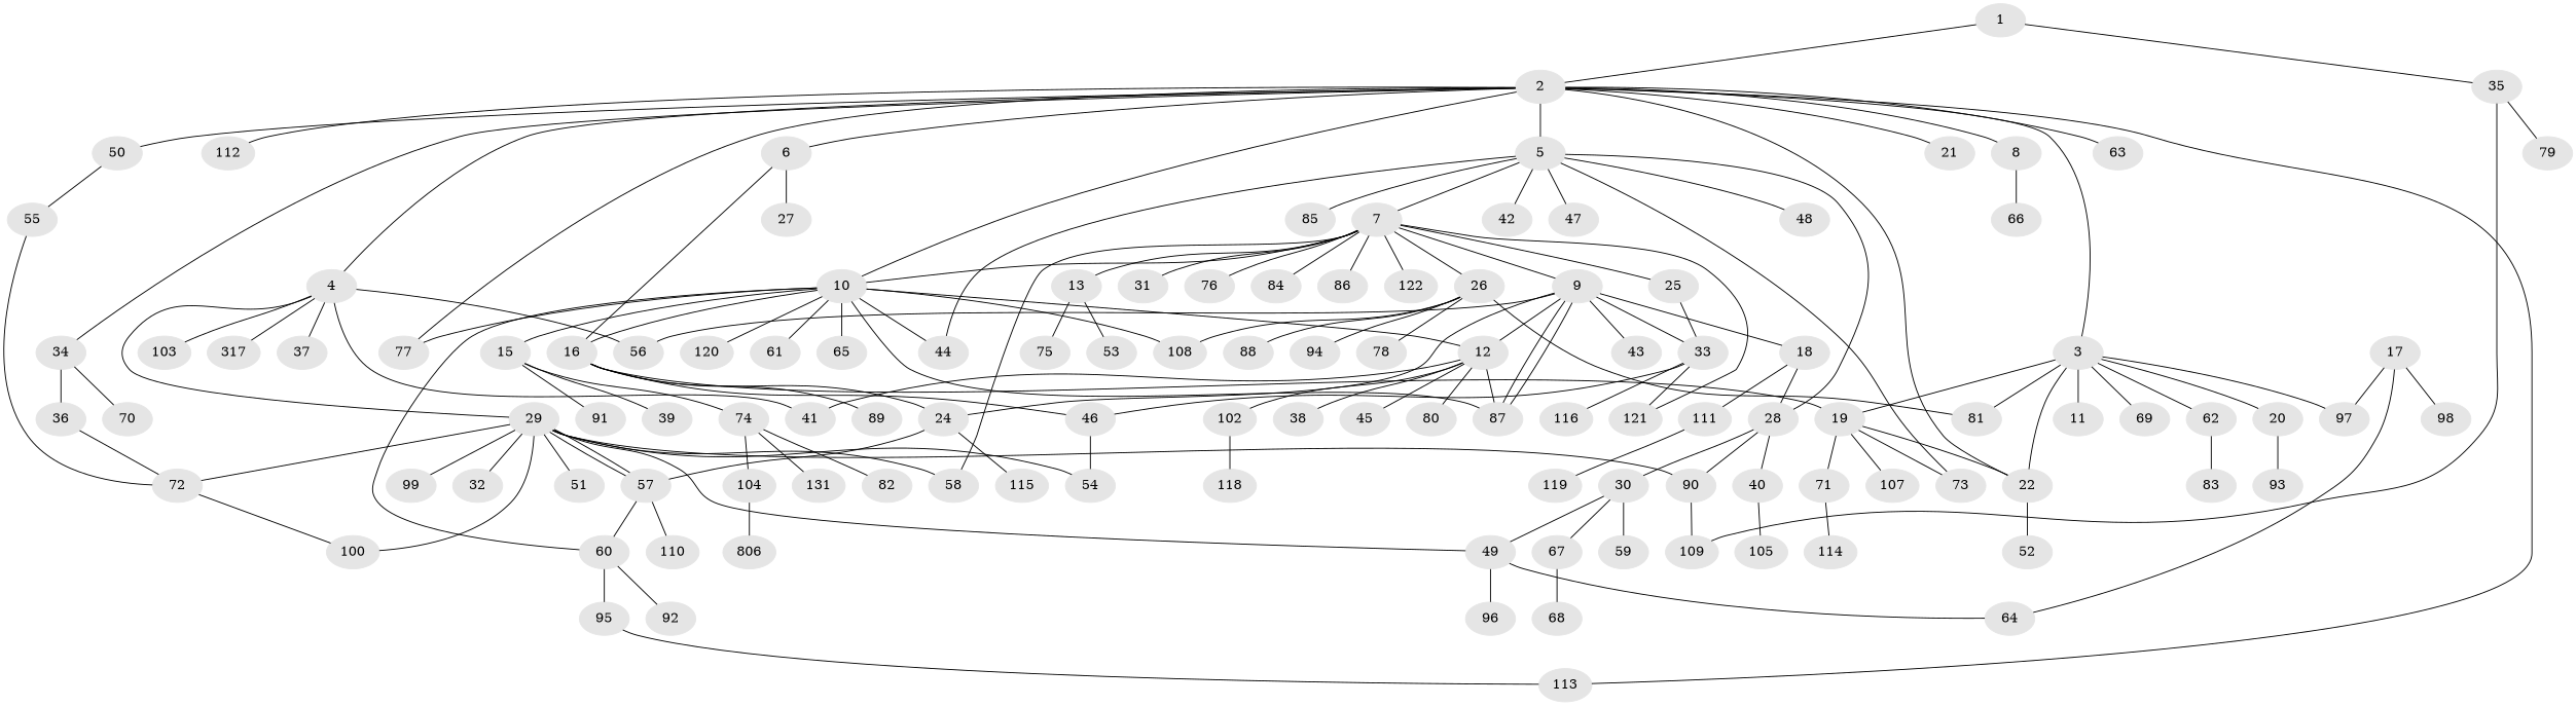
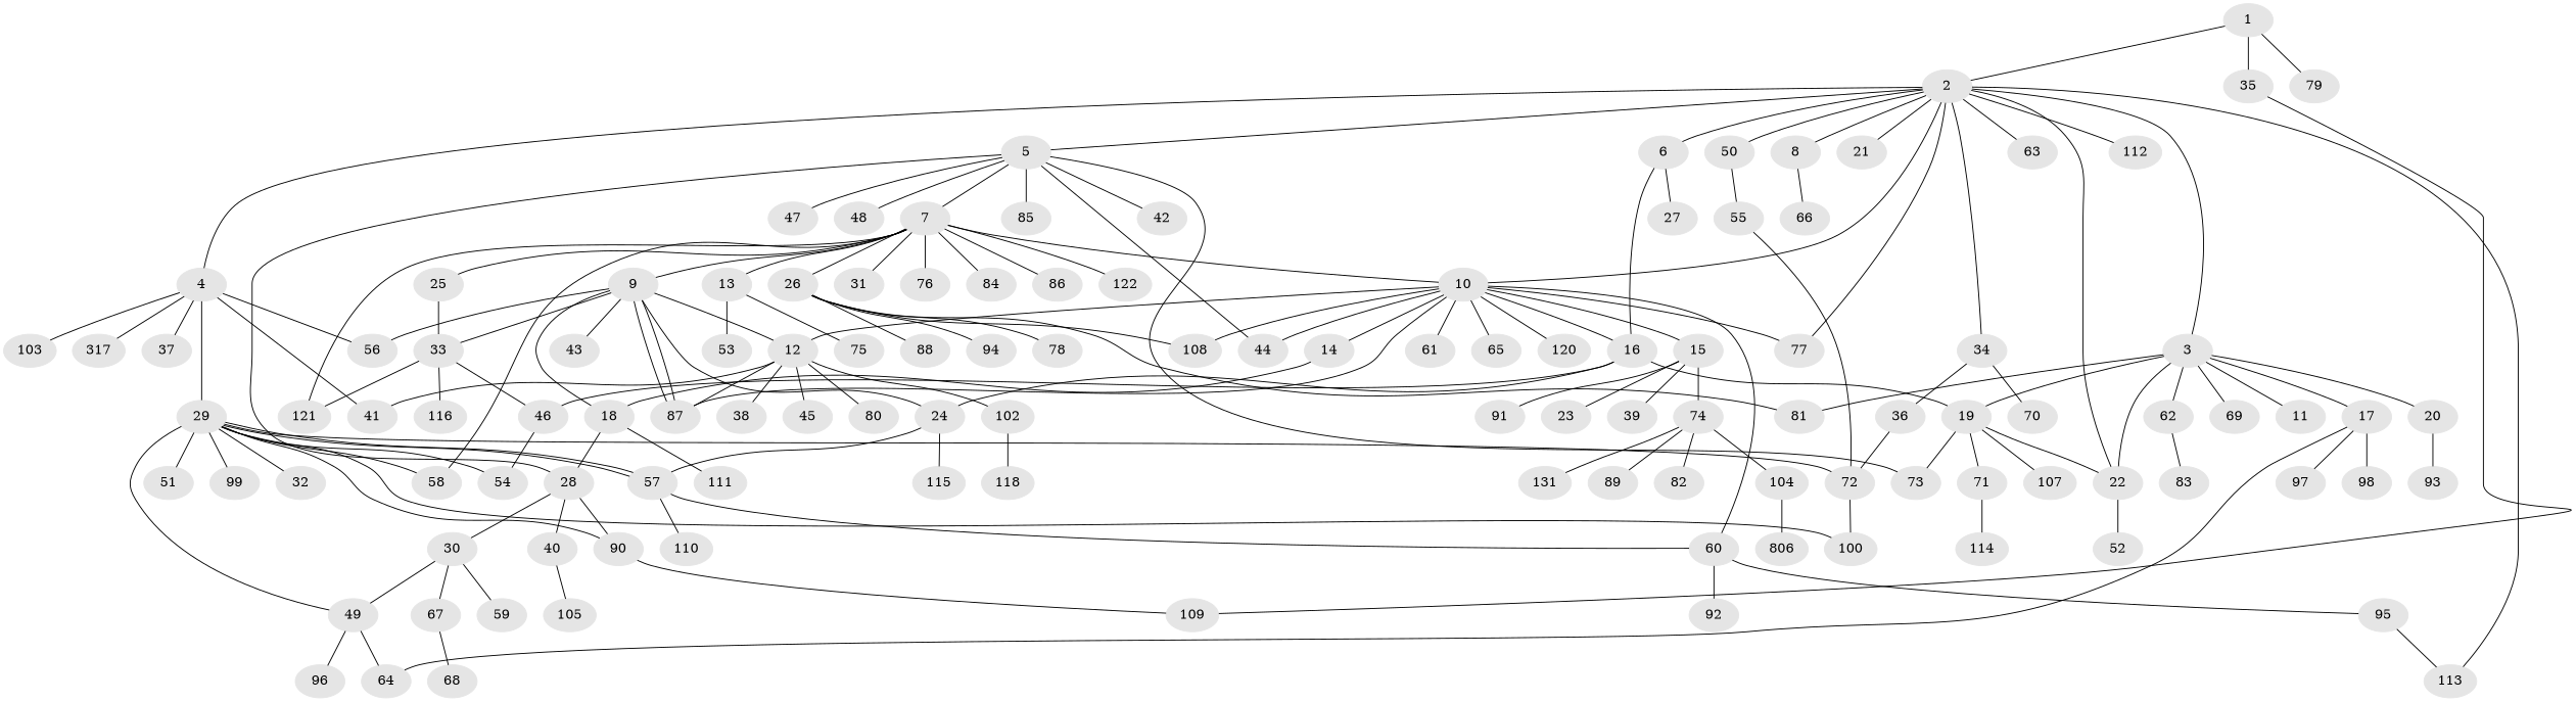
  graph {
    node [color=gray90 style=filled]
    1
    2
    35
    79
    3
    4
    5
    6
    8
    10
    21
    22
    34
    50
    63
    77
    112
    113
    109
    11
    17
    19
    20
    62
    69
    81
    29
    37
    41
    56
    103
    n32 [label=317]
    7
    28
    42
    44
    47
    48
    73
    85
    16
    27
    66
    12
    87
+   14
    15
    60
    61
    65
    108
    120
    52
    36
    70
    55
    64
    97
    98
    71
    107
    93
    83
    58
    57
    90
    32
    49
    51
    54
    72
    99
    100
    9
    13
    25
    26
    31
    76
    84
    86
    121
    122
    30
    40
    24
    46
    89
    18
    33
    43
    53
    75
    78
    88
    94
    38
    45
    80
    102
    111
    115
    116
+   23
    39
    74
    91
    92
    95
    118
    82
    n112 [label=131]
    104
-   119
    114
    110
    59
    67
    105
    96
    68
    n122 [label=806]
    1 -- 2
    1 -- 35
-   35 -- 79
+   1 -- 79
    2 -- 3
    2 -- 4
    2 -- 5
    2 -- 6
    2 -- 8
    2 -- 10
    2 -- 21
    2 -- 22
    2 -- 34
    2 -- 50
    2 -- 63
    2 -- 77
    2 -- 112
    2 -- 113
    35 -- 109
    3 -- 22
    3 -- 11
-   3 -- 97
+   3 -- 17
    3 -- 19
    3 -- 20
    3 -- 62
    3 -- 69
    3 -- 81
    4 -- 29
    4 -- 37
    4 -- 41
    4 -- 56
    4 -- 103
    4 -- n32
    5 -- 7
    5 -- 28
    5 -- 42
    5 -- 44
    5 -- 47
    5 -- 48
    5 -- 73
    5 -- 85
    6 -- 16
    6 -- 27
    8 -- 66
    10 -- 77
    10 -- 44
    10 -- 16
    10 -- 12
    10 -- 87
+   10 -- 14
    10 -- 15
    10 -- 60
    10 -- 61
    10 -- 65
    10 -- 108
    10 -- 120
    22 -- 52
    34 -- 36
    34 -- 70
    50 -- 55
    17 -- 64
    17 -- 97
    17 -- 98
    19 -- 22
    19 -- 73
    19 -- 71
    19 -- 107
    20 -- 93
    62 -- 83
    29 -- 58
    29 -- 57
    29 -- 57
    29 -- 90
    29 -- 32
    29 -- 49
    29 -- 51
    29 -- 54
    29 -- 72
    29 -- 99
    29 -- 100
    7 -- 10
    7 -- 58
    7 -- 9
    7 -- 13
    7 -- 25
    7 -- 26
    7 -- 31
    7 -- 76
    7 -- 84
    7 -- 86
    7 -- 121
    7 -- 122
    28 -- 90
    28 -- 30
    28 -- 40
    16 -- 19
    16 -- 24
    16 -- 46
-   16 -- 89
+   74 -- 89
    12 -- 41
    12 -- 87
    12 -- 38
    12 -- 45
    12 -- 80
    12 -- 102
+   14 -- 18
+   15 -- 23
    15 -- 39
    15 -- 74
    15 -- 91
    60 -- 92
    60 -- 95
    36 -- 72
    55 -- 72
    71 -- 114
    57 -- 60
    57 -- 110
    90 -- 109
    49 -- 64
    49 -- 96
    72 -- 100
    9 -- 56
    9 -- 12
    9 -- 87
    9 -- 87
    9 -- 24
    9 -- 18
    9 -- 33
    9 -- 43
    13 -- 53
    13 -- 75
    25 -- 33
    26 -- 81
    26 -- 108
    26 -- 78
    26 -- 88
    26 -- 94
    30 -- 49
    30 -- 59
    30 -- 67
    40 -- 105
    24 -- 57
    24 -- 115
    46 -- 54
    18 -- 28
    18 -- 111
    33 -- 121
    33 -- 46
    33 -- 116
    102 -- 118
-   111 -- 119
    74 -- 82
    74 -- n112
    74 -- 104
    95 -- 113
    104 -- n122
    67 -- 68
  }
